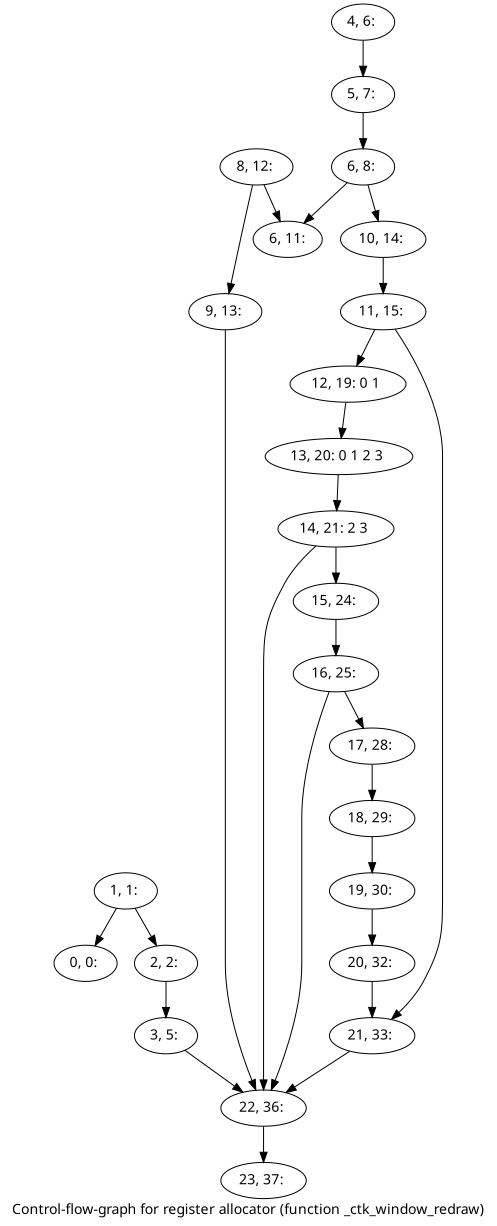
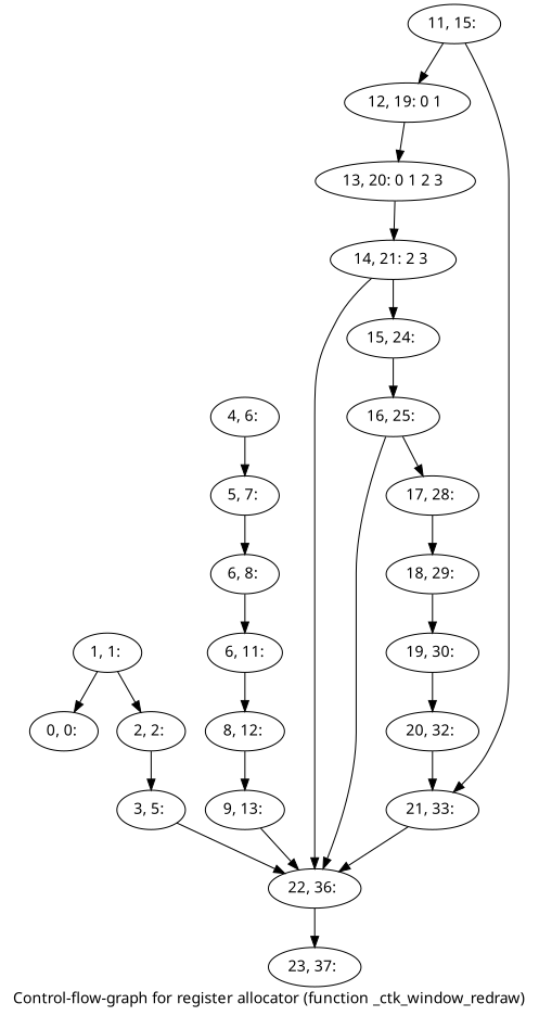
  digraph {
    fontname="Noto Sans"
    label="Control-flow-graph for register allocator (function _ctk_window_redraw)"
    node [fontname="Noto Sans"]
    edge [fontname="Noto Sans"]
    n1 [label="0, 0: "]
    n2 [label="1, 1: "]
    n3 [label="2, 2: "]
    n4 [label="3, 5: "]
    n5 [label="22, 36: "]
    n6 [label="4, 6: "]
    n7 [label="5, 7: "]
    n8 [label="23, 37: "]
    n9 [label="6, 8: "]
    n10 [label="6, 11:"]
-   n11 [label="10, 14: "]
    n12 [label="8, 12: "]
    n13 [label="11, 15: "]
    n14 [label="9, 13: "]
    n15 [label="12, 19: 0 1 "]
    n16 [label="21, 33: "]
    n17 [label="13, 20: 0 1 2 3 "]
    n18 [label="14, 21: 2 3 "]
    n19 [label="15, 24: "]
    n20 [label="16, 25: "]
    n21 [label="17, 28: "]
    n22 [label="18, 29: "]
    n23 [label="19, 30: "]
    n24 [label="20, 32: "]
    n2 -> n1
    n2 -> n3
    n3 -> n4
    n4 -> n5
    n5 -> n8
    n6 -> n7
    n7 -> n9
    n9 -> n10
-   n9 -> n11
-   n12 -> n10
-   n11 -> n13
+   n10 -> n12
    n12 -> n14
    n13 -> n15
    n13 -> n16
    n14 -> n5
    n15 -> n17
    n16 -> n5
    n17 -> n18
    n18 -> n5
    n18 -> n19
    n19 -> n20
    n20 -> n5
    n20 -> n21
    n21 -> n22
    n22 -> n23
    n23 -> n24
    n24 -> n16
  }
